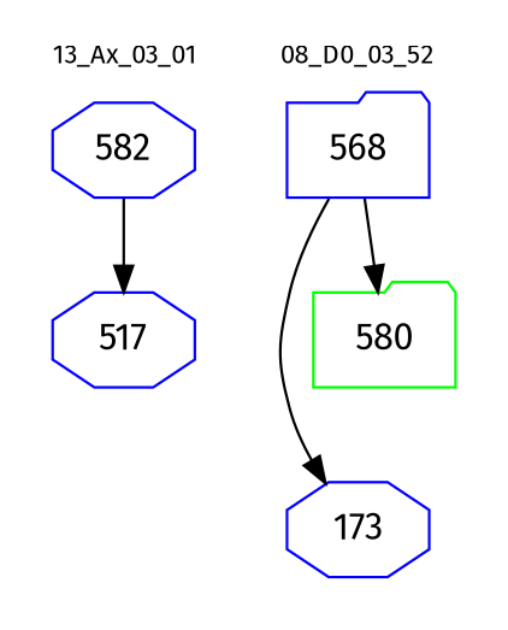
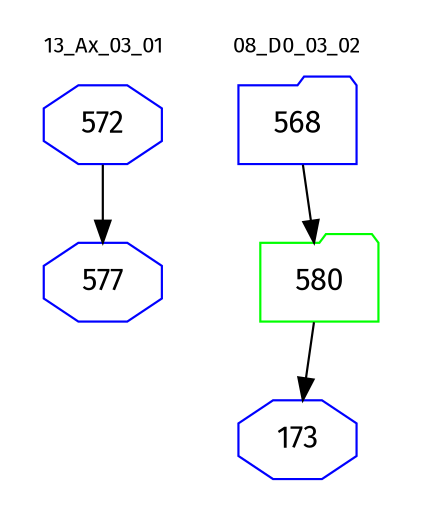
  digraph {
    fontname="Fira Sans"
    node [color=blue fontname="Fira Sans" shape=octagon]
    edge [color=black fontname="Fira Sans"]
-   n1 [label=582]
-   n2 [label=517]
+   n1 [label=572]
+   n2 [label=577]
    n3 [label=568 shape=folder]
    n4 [label=173]
    n5 [color=green label=580 shape=folder]
    subgraph cluster_1 {
      color=white
      fontsize=10
      label="13_Ax_03_01"
      n1
      n2
    }
    subgraph cluster_2 {
      color=white
      fontsize=10
-     label="08_D0_03_52"
+     label="08_D0_03_02"
      n3
      n4
      n5
    }
    n1 -> n2
-   n3 -> n4
+   n5 -> n4
    n3 -> n5
  }
